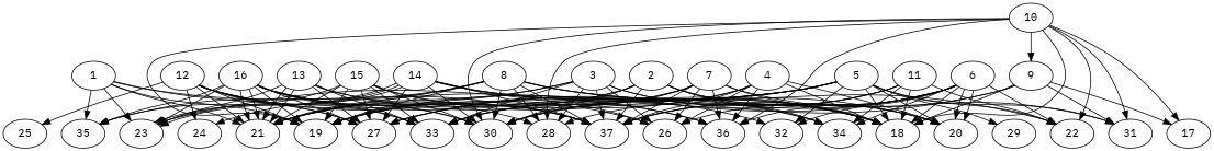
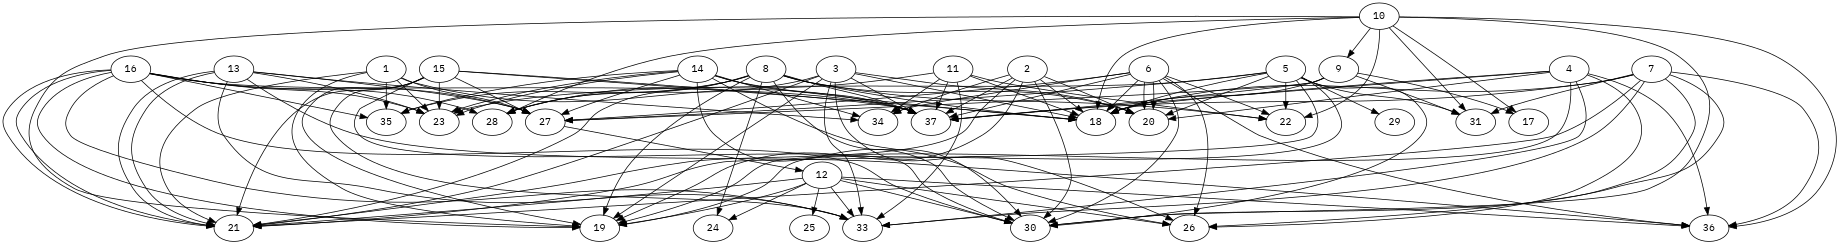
  digraph {
    fontname="IBM Plex Mono"
    node [alpha=0.04 fontname="IBM Plex Mono"]
    edge [fontname="IBM Plex Mono"]
    1 [alpha=0.09 expect_size=3202538766935231823872]
    19 [expect_size=18766945645715496370176]
    21 [alpha=0.15 expect_size=16617888076841619554304]
    23 [alpha=0.12 expect_size=9612423503571448758272]
    27 [alpha=0.03 expect_size=98599366377551504]
    35 [alpha=0.12 expect_size=15325518913848932827136]
    37 [alpha=0.19 expect_size=6401833527522502656]
    2 [alpha=0.05 expect_size=38650032739581952000]
    18 [alpha=0.12 expect_size=13169698718439241728]
    20 [alpha=0.13 expect_size=93231864814229280]
    30 [alpha=0.19 expect_size=491960280505032638464]
    34 [alpha=0.16 expect_size=785185453683886784512]
    3 [alpha=0.11 expect_size=2121207102576837787648]
    26 [alpha=0.00 expect_size=238031975363646976]
    28 [alpha=0.13 expect_size=7417065889108852736000]
    33 [alpha=0.09 expect_size=2370274140486631424000]
    4 [alpha=0.16 expect_size=27433242808830740]
    36 [alpha=0.20 expect_size=583412797917880123392]
    5 [alpha=0.15 expect_size=83105138354962608]
    22 [alpha=0.01 expect_size=2355663196541721088]
    29 [alpha=0.11 expect_size=1531992427810920448]
    31 [alpha=0.12 expect_size=1021007101884583168]
-   32 [alpha=0.11 expect_size=136686800798916542464]
    6 [expect_size=4899160893872171646976]
    7 [alpha=0.17 expect_size=5567244551407852544]
    8 [alpha=0.06 expect_size=60952606254701200]
    24 [expect_size=1223845613982434304]
    9 [alpha=0.05 expect_size=376896257090201472]
    17 [alpha=0.07 expect_size=39377170505221384]
    10 [alpha=0.18 expect_size=3271901600587869847552]
    11 [expect_size=5116098676946330714112]
    12 [alpha=0.03 expect_size=454077561333786607616]
    25 [alpha=0.09 expect_size=18315665316651708]
    13 [alpha=0.13 expect_size=107256169009768112]
    14 [alpha=0.10 expect_size=10616620651685930336256]
    15 [alpha=0.01 expect_size=768905229339748990976]
    16 [alpha=0.02 expect_size=172713464911853184]
    1 -> 19
    1 -> 21
    1 -> 23
    1 -> 27
    1 -> 35
    1 -> 37
    2 -> 19
    2 -> 21
    2 -> 37
    2 -> 18
    2 -> 20
    2 -> 30
    2 -> 34
    3 -> 19
    3 -> 21
    3 -> 37
    3 -> 18
    3 -> 20
    3 -> 26
    3 -> 28
    3 -> 33
    4 -> 19
    4 -> 37
    4 -> 18
    4 -> 20
    4 -> 26
    4 -> 33
    4 -> 36
    5 -> 19
    5 -> 21
    5 -> 23
    5 -> 27
    5 -> 18
    5 -> 20
    5 -> 30
    5 -> 22
    5 -> 29
    5 -> 31
-   5 -> 32
    6 -> 27
    6 -> 37
    6 -> 18
    6 -> 20
    6 -> 20
    6 -> 30
    6 -> 34
    6 -> 26
    6 -> 36
    6 -> 22
-   6 -> 32
    7 -> 21
    7 -> 37
    7 -> 18
    7 -> 30
    7 -> 26
    7 -> 33
    7 -> 36
    7 -> 31
    8 -> 19
    8 -> 21
    8 -> 35
    8 -> 37
    8 -> 18
    8 -> 20
    8 -> 30
    8 -> 28
    8 -> 22
    8 -> 24
    9 -> 27
    9 -> 37
    9 -> 18
    9 -> 31
    9 -> 17
    10 -> 19
    10 -> 18
    10 -> 30
    10 -> 28
    10 -> 36
    10 -> 22
    10 -> 31
    10 -> 9
    10 -> 17
    11 -> 37
    11 -> 18
    11 -> 34
    11 -> 28
    11 -> 33
    11 -> 22
    12 -> 19
    12 -> 21
-   12 -> 27
+   27 -> 12
    12 -> 30
    12 -> 26
    12 -> 33
    12 -> 36
    12 -> 24
    12 -> 25
    13 -> 21
    13 -> 21
    13 -> 23
    13 -> 27
    13 -> 34
    13 -> 33
    13 -> 36
    14 -> 23
    14 -> 23
    14 -> 27
    14 -> 35
    14 -> 37
    14 -> 18
    14 -> 30
    14 -> 34
    14 -> 26
    15 -> 19
    15 -> 21
    15 -> 23
    15 -> 27
    15 -> 37
    15 -> 18
    15 -> 30
    15 -> 33
    16 -> 19
    16 -> 21
    16 -> 21
    16 -> 23
    16 -> 27
    16 -> 35
    16 -> 37
    16 -> 30
    16 -> 28
    16 -> 33
-   16 -> 32
  }
